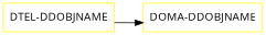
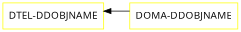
  digraph {
    rankdir=LR
    fontname="Open Sans"
    node [color=yellow shape=box fontname="Open Sans"]
    "DTEL-DDOBJNAME"
    "DOMA-DDOBJNAME"
-   "DTEL-DDOBJNAME" -> "DOMA-DDOBJNAME" [fontname="Open Sans"]
+   "DOMA-DDOBJNAME" -> "DTEL-DDOBJNAME" [fontname="Open Sans"]
  }
